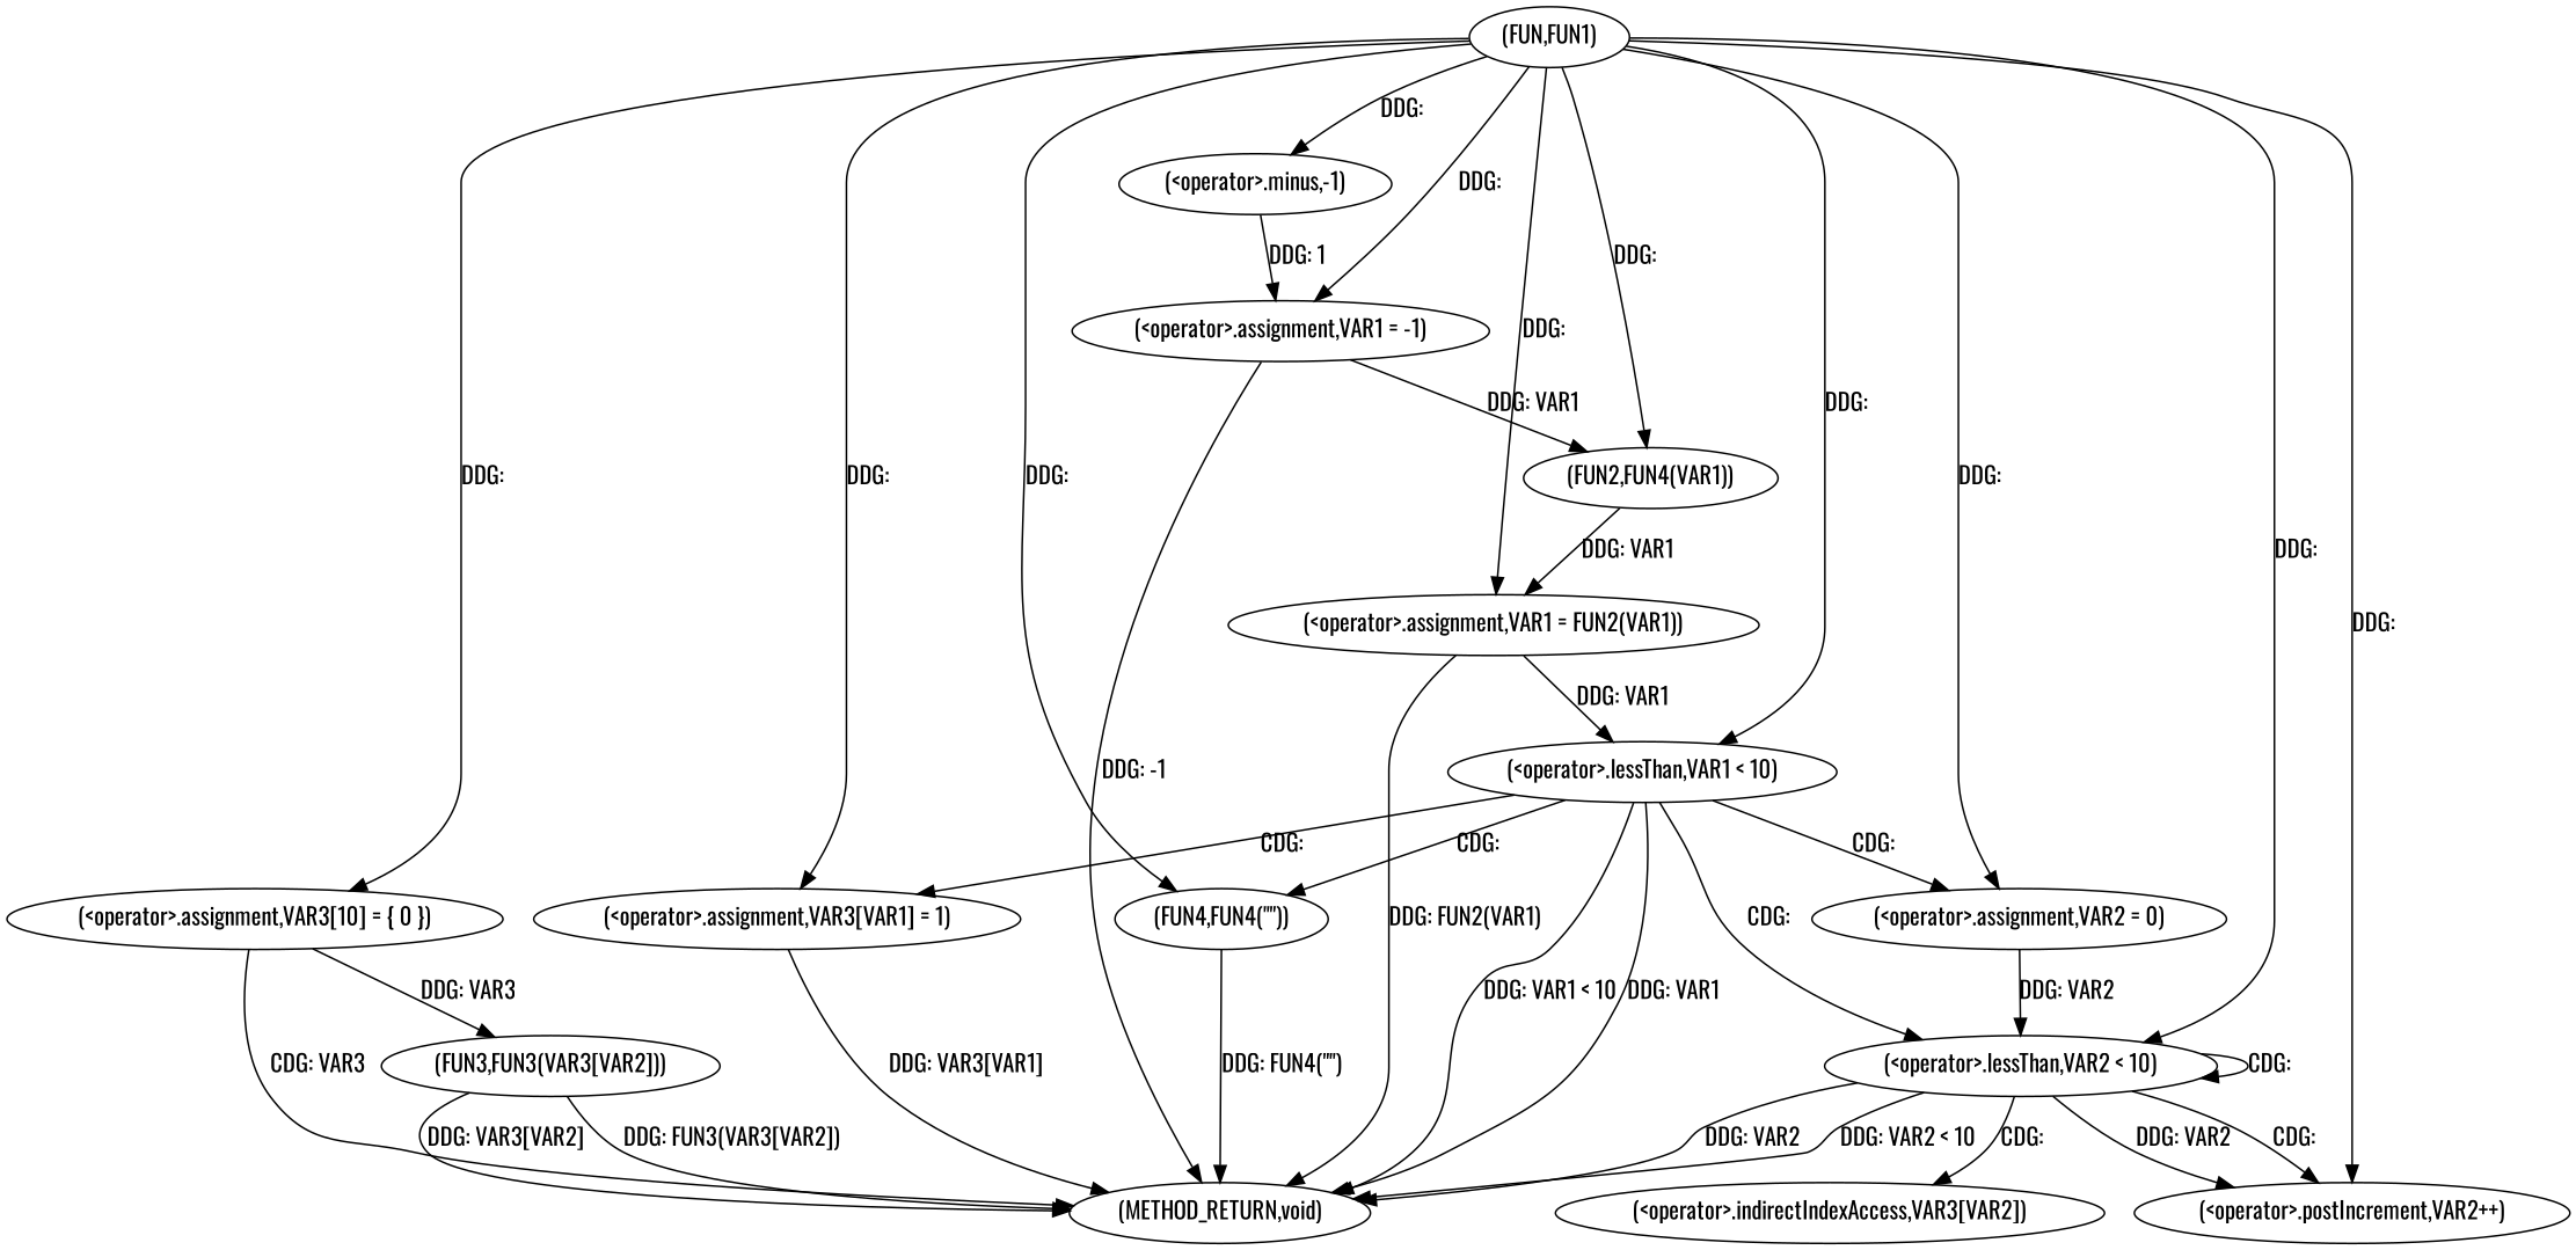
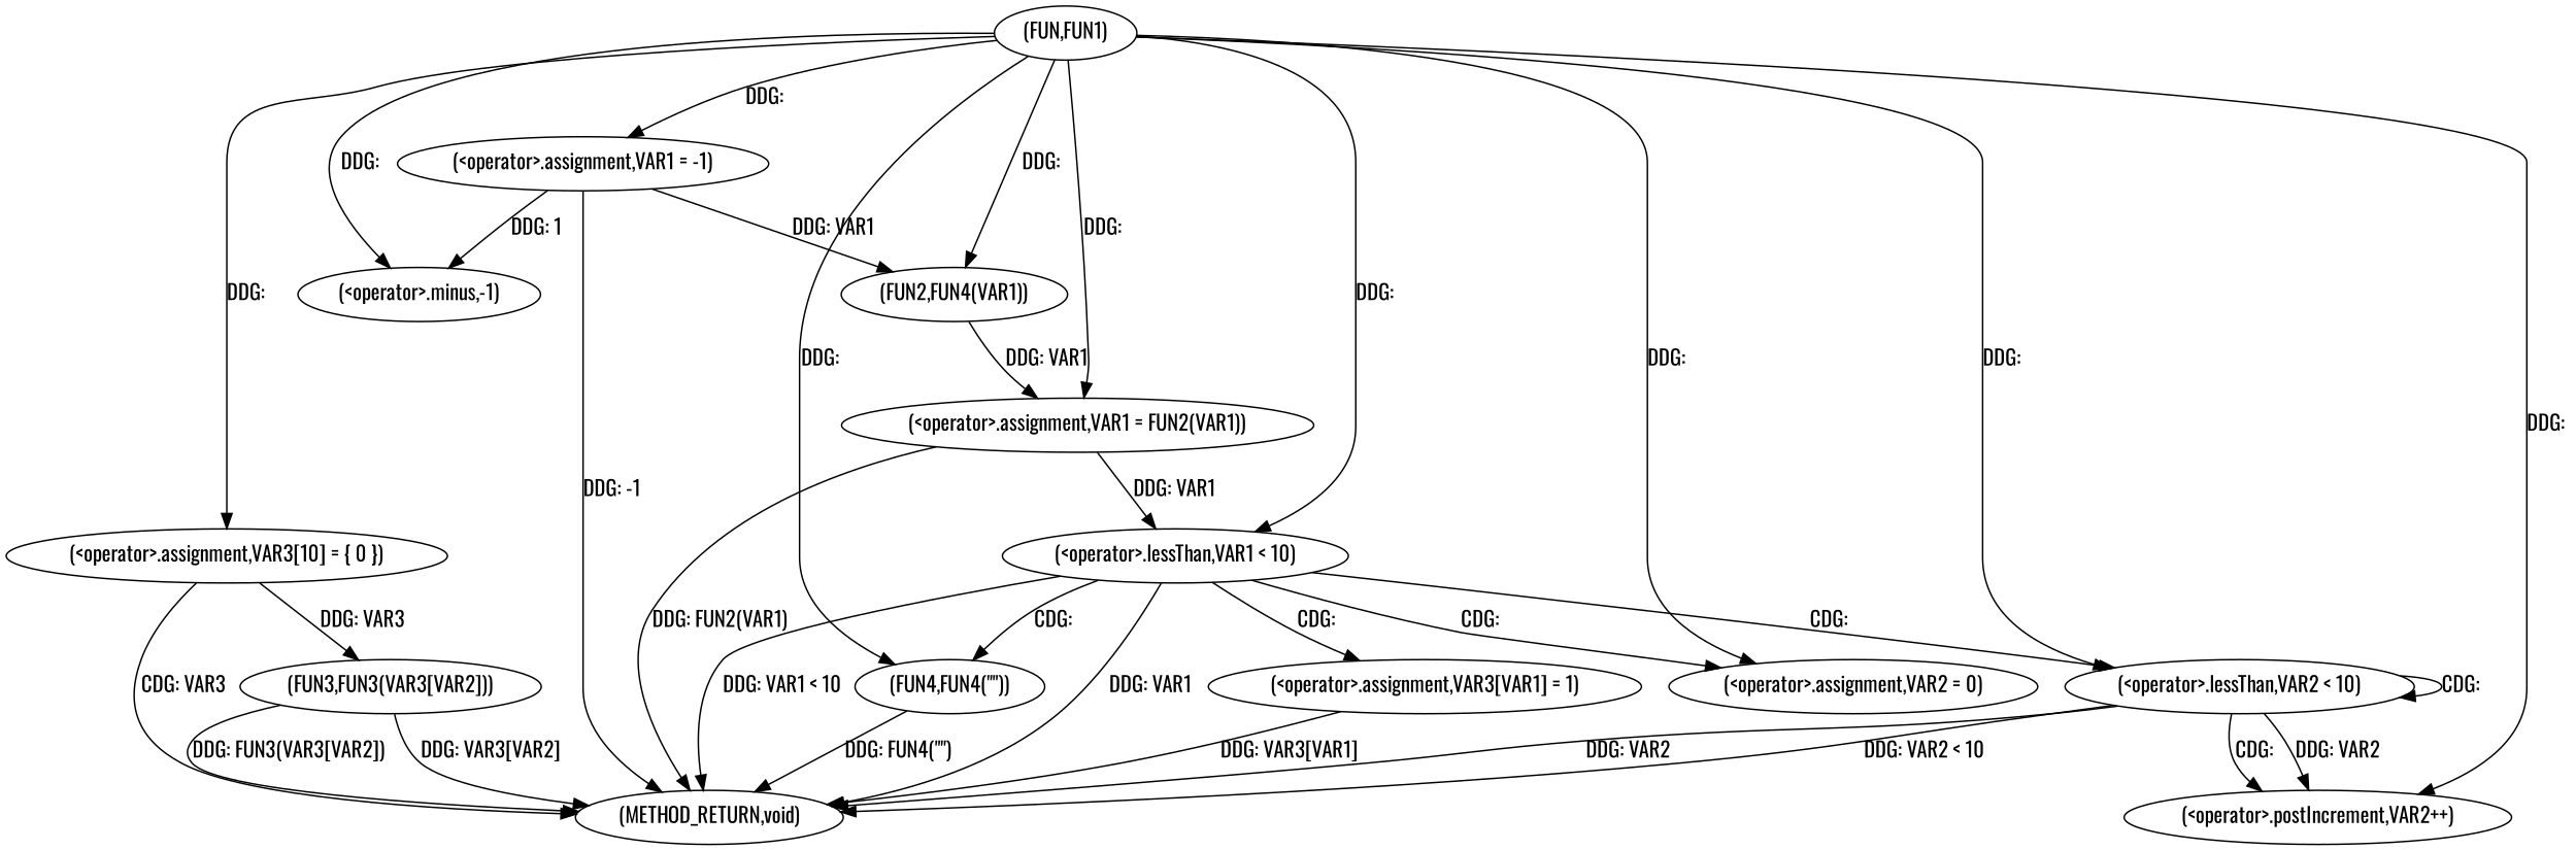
  digraph {
    fontname=Oswald
    node [fontname=Oswald]
    edge [fontname=Oswald]
    n1 [label="(FUN,FUN1)"]
    n2 [label="(<operator>.assignment,VAR1 = -1)"]
    n3 [label="(<operator>.minus,-1)"]
    n4 [label="(<operator>.assignment,VAR1 = FUN2(VAR1))"]
    n5 [label="(FUN2,FUN4(VAR1))"]
    n6 [label="(<operator>.assignment,VAR3[10] = { 0 })"]
    n7 [label="(<operator>.lessThan,VAR1 < 10)"]
    n8 [label="(<operator>.assignment,VAR3[VAR1] = 1)"]
    n9 [label="(<operator>.assignment,VAR2 = 0)"]
    n10 [label="(<operator>.lessThan,VAR2 < 10)"]
    n11 [label="(<operator>.postIncrement,VAR2++)"]
    n12 [label="(FUN4,FUN4(\"\"))"]
    n13 [label="(METHOD_RETURN,void)"]
    n14 [label="(FUN3,FUN3(VAR3[VAR2]))"]
-   n15 [label="(<operator>.indirectIndexAccess,VAR3[VAR2])"]
    n1 -> n2 [label="DDG: "]
    n1 -> n3 [label="DDG: "]
    n1 -> n4 [label="DDG: "]
    n1 -> n5 [label="DDG: "]
    n1 -> n6 [label="DDG: "]
    n1 -> n7 [label="DDG: "]
-   n1 -> n8 [label="DDG: "]
    n1 -> n9 [label="DDG: "]
    n1 -> n10 [label="DDG: "]
    n1 -> n11 [label="DDG: "]
    n1 -> n12 [label="DDG: "]
    n2 -> n5 [label="DDG: VAR1"]
    n2 -> n13 [label="DDG: -1"]
-   n3 -> n2 [label="DDG: 1"]
+   n2 -> n3 [label="DDG: 1"]
    n4 -> n7 [label="DDG: VAR1"]
    n4 -> n13 [label="DDG: FUN2(VAR1)"]
    n5 -> n4 [label="DDG: VAR1"]
    n6 -> n13 [label="CDG: VAR3"]
    n6 -> n14 [label="DDG: VAR3"]
    n7 -> n8 [label="CDG: "]
    n7 -> n9 [label="CDG: "]
    n7 -> n10 [label="CDG: "]
    n7 -> n12 [label="CDG: "]
    n7 -> n13 [label="DDG: VAR1 < 10"]
    n7 -> n13 [label="DDG: VAR1"]
    n8 -> n13 [label="DDG: VAR3[VAR1]"]
-   n9 -> n10 [label="DDG: VAR2"]
    n10 -> n10 [label="CDG: "]
    n10 -> n11 [label="DDG: VAR2"]
    n10 -> n11 [label="CDG: "]
    n10 -> n13 [label="DDG: VAR2 < 10"]
    n10 -> n13 [label="DDG: VAR2"]
-   n10 -> n15 [label="CDG: "]
    n12 -> n13 [label="DDG: FUN4(\"\")"]
    n14 -> n13 [label="DDG: FUN3(VAR3[VAR2])"]
    n14 -> n13 [label="DDG: VAR3[VAR2]"]
  }
